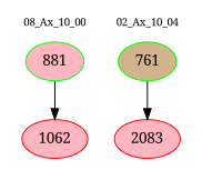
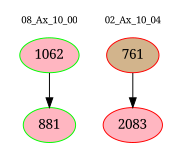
  digraph {
    fontname="Noto Serif"
    node [color=green fillcolor=lightpink fontname="Noto Serif" style=filled]
    edge [color=black fontname="Noto Serif"]
    n1 [label=881]
-   n2 [color=red label=1062]
-   n3 [fillcolor=tan label=761]
+   n2 [label=1062]
+   n3 [color=red fillcolor=tan label=761]
    n4 [color=red label=2083]
    subgraph cluster_1 {
      color=white
      fontsize=10
      label="08_Ax_10_00"
      n1
      n2
    }
    subgraph cluster_2 {
      color=white
      fontsize=10
      label="02_Ax_10_04"
      n3
      n4
    }
-   n1 -> n2
+   n2 -> n1
    n3 -> n4
  }
